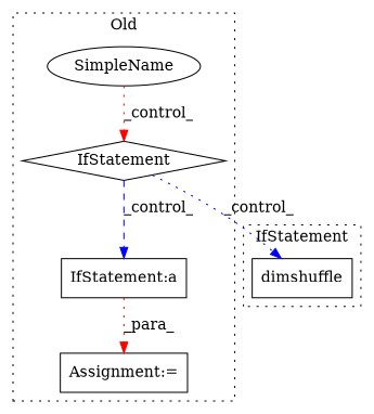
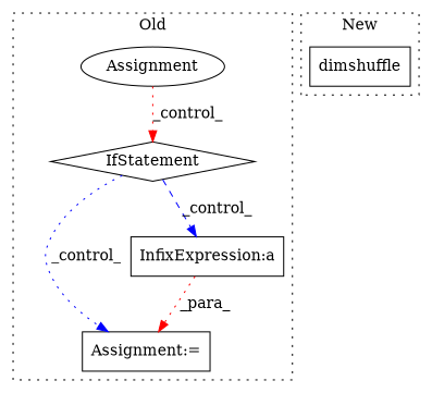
  digraph {
    node [shape=box]
    edge [color=blue style=dotted]
    n1 [a=25 l="4,2" label=IfStatement s="5065,5084" shape=diamond]
-   n2 [a=42 label=SimpleName shape=ellipse]
+   n2 [a=42 label=Assignment shape=ellipse]
    n3 [a=7 l=1 label="Assignment:=" s=5100]
-   n4 [a=27 l=3 label="IfStatement:a" s=5215]
+   n4 [a=27 l=3 label="InfixExpression:a" s=5215]
    n5 [a=32 l="11,1" label=dimshuffle s="5441,5455"]
    subgraph cluster_1 {
      label=Old
      style=dotted
      n1
      n2
      n3
      n4
    }
    subgraph cluster_2 {
-     label=IfStatement
+     label=New
      style=dotted
      n5
    }
-   n1 -> n5 [label=_control_]
+   n1 -> n3 [label=_control_]
    n1 -> n4 [label=_control_ style=dashed]
    n2 -> n1 [color=red label=_control_]
    n4 -> n3 [color=red label=_para_]
  }
